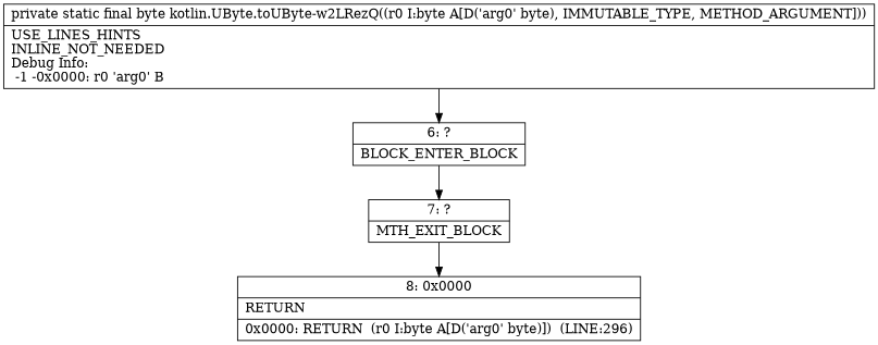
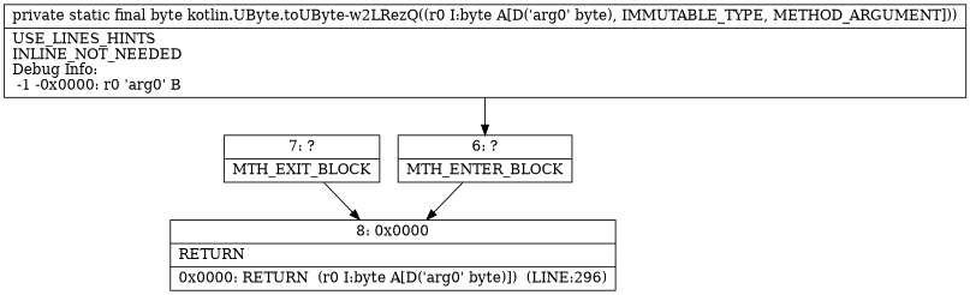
  digraph {
    node [shape=record]
-   n1 [label="{6\:\ ?|BLOCK_ENTER_BLOCK\l}"]
+   n1 [label="{6\:\ ?|MTH_ENTER_BLOCK\l}"]
    n2 [label="{8\:\ 0x0000|RETURN\l|0x0000: RETURN  (r0 I:byte A[D('arg0' byte)])  (LINE:296)\l}"]
    n3 [label="{7\:\ ?|MTH_EXIT_BLOCK\l}"]
    n4 [label="{private static final byte kotlin.UByte.toUByte\-w2LRezQ((r0 I:byte A[D('arg0' byte), IMMUTABLE_TYPE, METHOD_ARGUMENT]))  | USE_LINES_HINTS\lINLINE_NOT_NEEDED\lDebug Info:\l  \-1 \-0x0000: r0 'arg0' B\l}"]
-   n1 -> n3
+   n1 -> n2
    n3 -> n2
    n4 -> n1
  }
